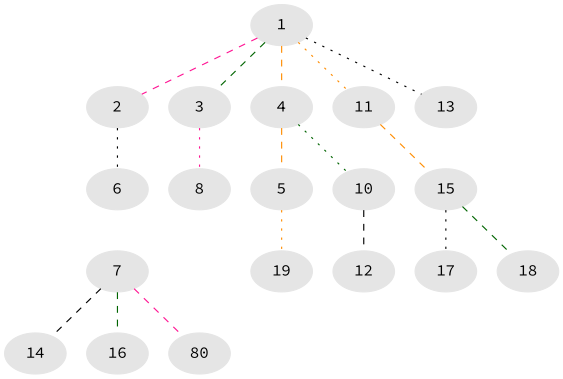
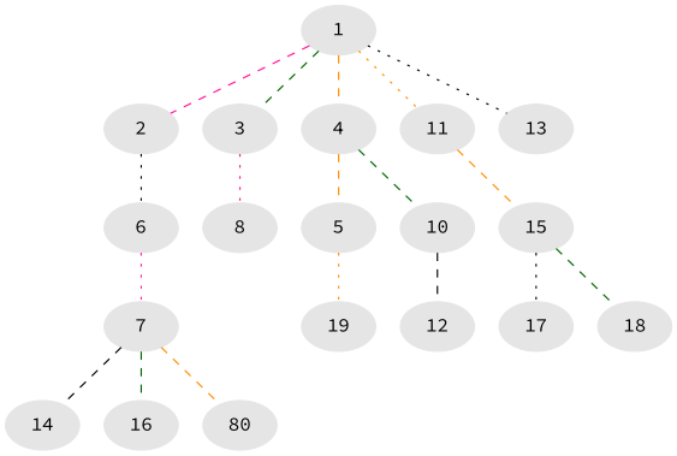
  graph {
    fontname="Source Code Pro"
    node [color=gray90 fontname="Source Code Pro" style=filled]
    edge [color=darkorange fontname="Source Code Pro" style=dashed]
    1
    2
    3
    4
    11
    13
    6
    8
    5
    10
    15
    7
    19
    12
    14
    16
    n17 [label=80]
    17
    18
    1 -- 2 [color=deeppink]
    1 -- 3 [color=darkgreen]
    1 -- 4
    1 -- 11 [style=dotted]
    1 -- 13 [color=black style=dotted]
    2 -- 6 [color=black style=dotted]
    3 -- 8 [color=deeppink style=dotted]
    4 -- 5
-   4 -- 10 [color=darkgreen style=dotted]
+   4 -- 10 [color=darkgreen]
    11 -- 15
+   6 -- 7 [color=deeppink style=dotted]
    5 -- 19 [style=dotted]
    10 -- 12 [color=black]
    15 -- 17 [color=black style=dotted]
    15 -- 18 [color=darkgreen]
    7 -- 14 [color=black]
    7 -- 16 [color=darkgreen]
-   7 -- n17 [color=deeppink]
+   7 -- n17
  }
